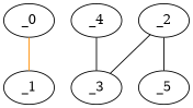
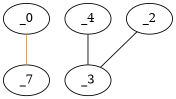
  graph {
    edge [color=black]
    _0 [x=0.96 y=2.86]
-   _1 [x=1.10759 y=-0.0582171]
+   _1 [x=1.10759 y=-0.0582171 label=_7]
    _2 [x=2.01787 y=0.145319]
    _3 [x=1.65899 y=2.679]
-   _5 [x=2.20391 y=1.49827]
    _4 [x=0.73456 y=1.99187]
    _0 -- _1 [color=darkorange]
    _2 -- _3
-   _2 -- _5
    _4 -- _3
  }
